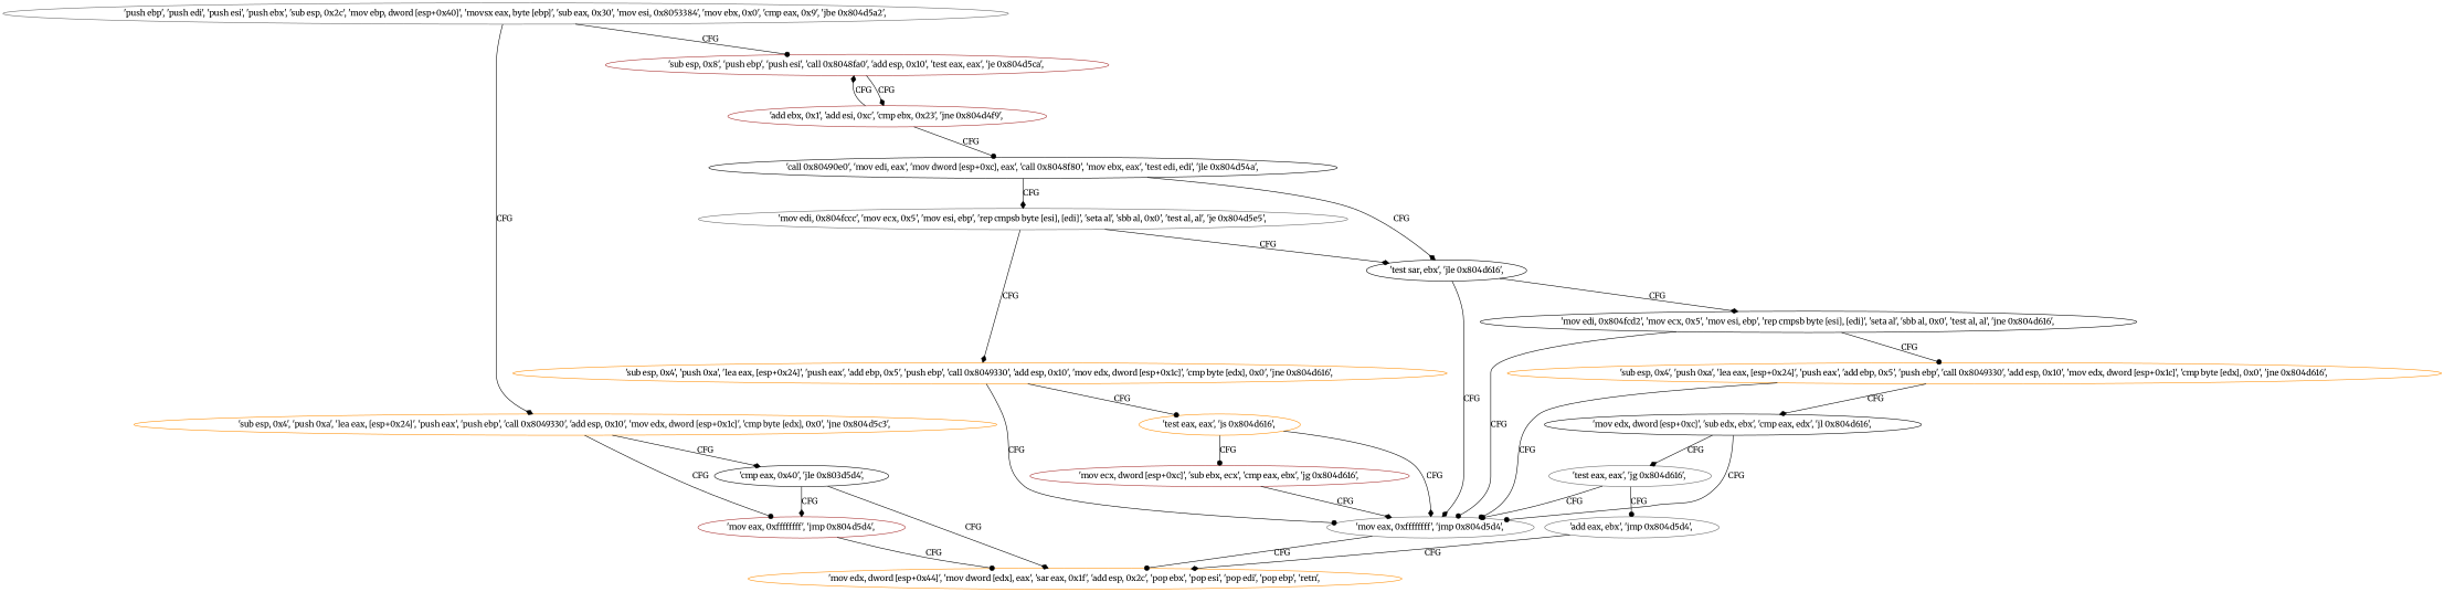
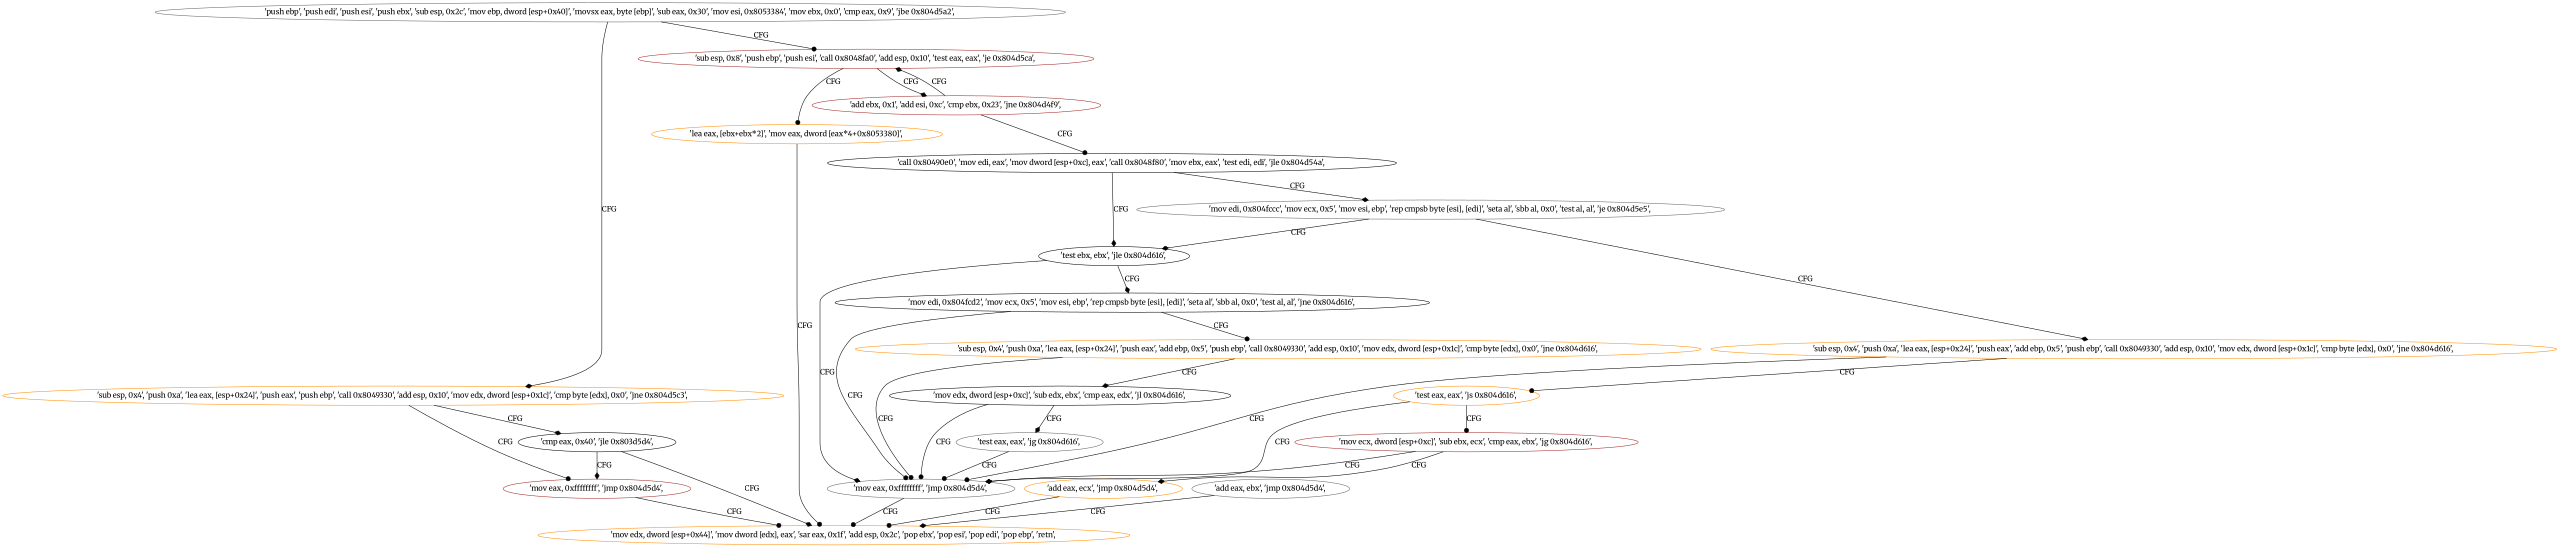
  digraph {
    fontname=Merriweather
    node [color=darkorange fontname=Merriweather]
    edge [arrowhead=diamond fontname=Merriweather]
    n1 [color=gray40 label="'push ebp', 'push edi', 'push esi', 'push ebx', 'sub esp, 0x2c', 'mov ebp, dword [esp+0x40]', 'movsx eax, byte [ebp]', 'sub eax, 0x30', 'mov esi, 0x8053384', 'mov ebx, 0x0', 'cmp eax, 0x9', 'jbe 0x804d5a2', "]
    n2 [label="'sub esp, 0x4', 'push 0xa', 'lea eax, [esp+0x24]', 'push eax', 'push ebp', 'call 0x8049330', 'add esp, 0x10', 'mov edx, dword [esp+0x1c]', 'cmp byte [edx], 0x0', 'jne 0x804d5c3', "]
    n3 [color=brown label="'sub esp, 0x8', 'push ebp', 'push esi', 'call 0x8048fa0', 'add esp, 0x10', 'test eax, eax', 'je 0x804d5ca', "]
    n4 [color=brown label="'mov eax, 0xffffffff', 'jmp 0x804d5d4', "]
    n5 [color=black label="'cmp eax, 0x40', 'jle 0x803d5d4',"]
+   n6 [label="'lea eax, [ebx+ebx*2]', 'mov eax, dword [eax*4+0x8053380]', "]
    n7 [color=brown label="'add ebx, 0x1', 'add esi, 0xc', 'cmp ebx, 0x23', 'jne 0x804d4f9', "]
    n8 [label="'mov edx, dword [esp+0x44]', 'mov dword [edx], eax', 'sar eax, 0x1f', 'add esp, 0x2c', 'pop ebx', 'pop esi', 'pop edi', 'pop ebp', 'retn', "]
    n9 [color=black label="'call 0x80490e0', 'mov edi, eax', 'mov dword [esp+0xc], eax', 'call 0x8048f80', 'mov ebx, eax', 'test edi, edi', 'jle 0x804d54a', "]
-   n10 [color=black label="'test sar, ebx', 'jle 0x804d616',"]
+   n10 [color=black label="'test ebx, ebx', 'jle 0x804d616', "]
    n11 [color=gray40 label="'mov edi, 0x804fccc', 'mov ecx, 0x5', 'mov esi, ebp', 'rep cmpsb byte [esi], [edi]', 'seta al', 'sbb al, 0x0', 'test al, al', 'je 0x804d5e5', "]
    n12 [color=gray40 label="'mov eax, 0xffffffff', 'jmp 0x804d5d4', "]
    n13 [color=black label="'mov edi, 0x804fcd2', 'mov ecx, 0x5', 'mov esi, ebp', 'rep cmpsb byte [esi], [edi]', 'seta al', 'sbb al, 0x0', 'test al, al', 'jne 0x804d616', "]
    n14 [label="'sub esp, 0x4', 'push 0xa', 'lea eax, [esp+0x24]', 'push eax', 'add ebp, 0x5', 'push ebp', 'call 0x8049330', 'add esp, 0x10', 'mov edx, dword [esp+0x1c]', 'cmp byte [edx], 0x0', 'jne 0x804d616', "]
    n15 [label="'sub esp, 0x4', 'push 0xa', 'lea eax, [esp+0x24]', 'push eax', 'add ebp, 0x5', 'push ebp', 'call 0x8049330', 'add esp, 0x10', 'mov edx, dword [esp+0x1c]', 'cmp byte [edx], 0x0', 'jne 0x804d616', "]
    n16 [label="'test eax, eax', 'js 0x804d616', "]
    n17 [color=black label="'mov edx, dword [esp+0xc]', 'sub edx, ebx', 'cmp eax, edx', 'jl 0x804d616', "]
    n18 [color=brown label="'mov ecx, dword [esp+0xc]', 'sub ebx, ecx', 'cmp eax, ebx', 'jg 0x804d616', "]
    n19 [color=gray40 label="'test eax, eax', 'jg 0x804d616', "]
+   n20 [label="'add eax, ecx', 'jmp 0x804d5d4', "]
    n21 [color=gray40 label="'add eax, ebx', 'jmp 0x804d5d4', "]
    n1 -> n2 [label=CFG]
    n1 -> n3 [arrowhead=dot label=CFG]
    n2 -> n4 [arrowhead=dot label=CFG]
    n2 -> n5 [label=CFG]
+   n3 -> n6 [arrowhead=dot label=CFG]
    n3 -> n7 [label=CFG]
    n4 -> n8 [arrowhead=dot label=CFG]
    n5 -> n4 [label=CFG]
    n5 -> n8 [label=CFG]
+   n6 -> n8 [arrowhead=dot label=CFG]
    n7 -> n3 [label=CFG]
    n7 -> n9 [arrowhead=dot label=CFG]
    n9 -> n10 [label=CFG]
    n9 -> n11 [label=CFG]
    n10 -> n12 [label=CFG]
    n10 -> n13 [label=CFG]
    n11 -> n10 [label=CFG]
    n11 -> n14 [label=CFG]
    n12 -> n8 [arrowhead=dot label=CFG]
    n13 -> n12 [arrowhead=dot label=CFG]
    n13 -> n15 [arrowhead=dot label=CFG]
    n14 -> n12 [arrowhead=dot label=CFG]
    n14 -> n16 [arrowhead=dot label=CFG]
    n15 -> n12 [arrowhead=dot label=CFG]
    n15 -> n17 [label=CFG]
    n16 -> n12 [label=CFG]
    n16 -> n18 [arrowhead=dot label=CFG]
    n17 -> n12 [arrowhead=dot label=CFG]
    n17 -> n19 [label=CFG]
    n18 -> n12 [label=CFG]
+   n18 -> n20 [label=CFG]
    n19 -> n12 [arrowhead=dot label=CFG]
-   n19 -> n21 [arrowhead=dot label=CFG]
+   n20 -> n8 [arrowhead=dot label=CFG]
    n21 -> n8 [label=CFG]
  }
